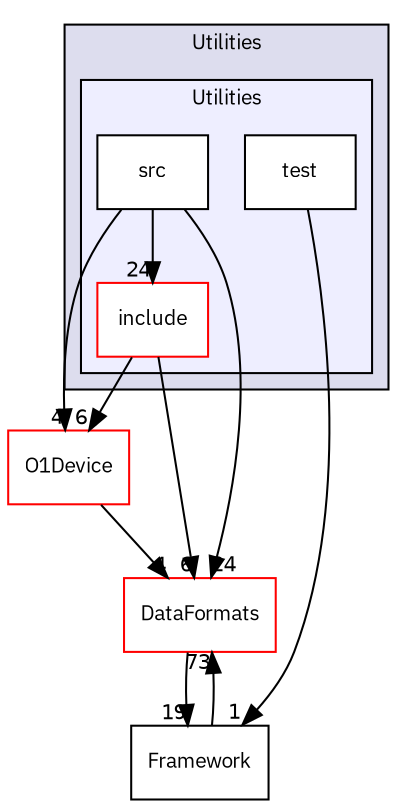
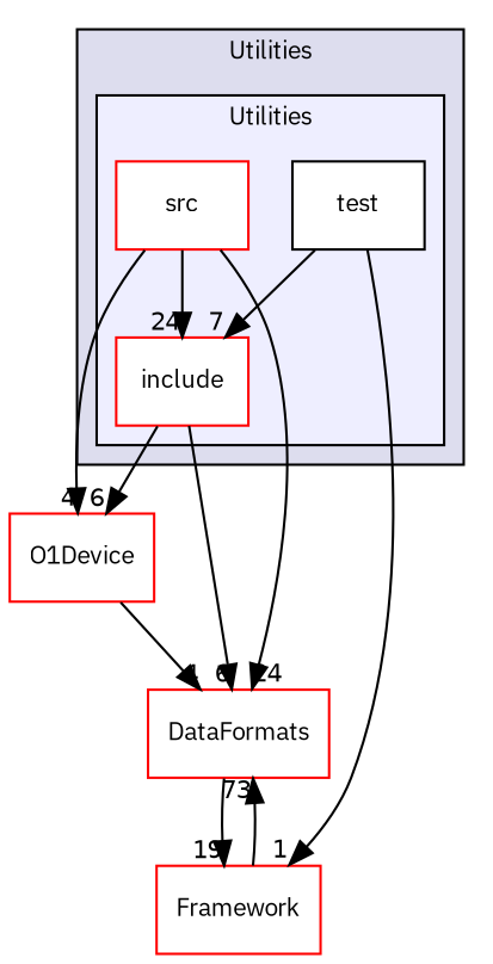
  digraph {
    compound=true
    fontname="IBM Plex Sans"
    node [color=red fontname="IBM Plex Sans" fontsize=10 shape=box]
    edge [fontname="IBM Plex Sans" headlabel=6 labeldistance=1.5 labelfontname=Helvetica labelfontsize=10]
    n1 [fillcolor=white label=include style=filled]
-   n2 [color=black fillcolor=white label=src style=filled]
+   n2 [fillcolor=white label=src style=filled]
    n3 [color=black fillcolor=white label=test style=filled]
    n4 [label=O1Device]
    n5 [label=DataFormats]
-   n6 [color=black label=Framework]
+   n6 [label=Framework]
    subgraph cluster_1 {
      bgcolor="#ddddee"
      fontsize=10
      label=Utilities
      pencolor=black
      subgraph cluster_2 {
        bgcolor="#eeeeff"
        fontsize=10
        label=Utilities
        pencolor=black
        n1
        n2
        n3
      }
    }
    n1 -> n4
    n1 -> n5
    n2 -> n1 [headlabel=24]
    n2 -> n4 [headlabel=4]
    n2 -> n5 [headlabel=24]
+   n3 -> n1 [headlabel=7]
    n3 -> n6 [headlabel=1]
    n4 -> n5 [headlabel=4]
    n5 -> n6 [headlabel=19]
    n6 -> n5 [headlabel=73]
  }
